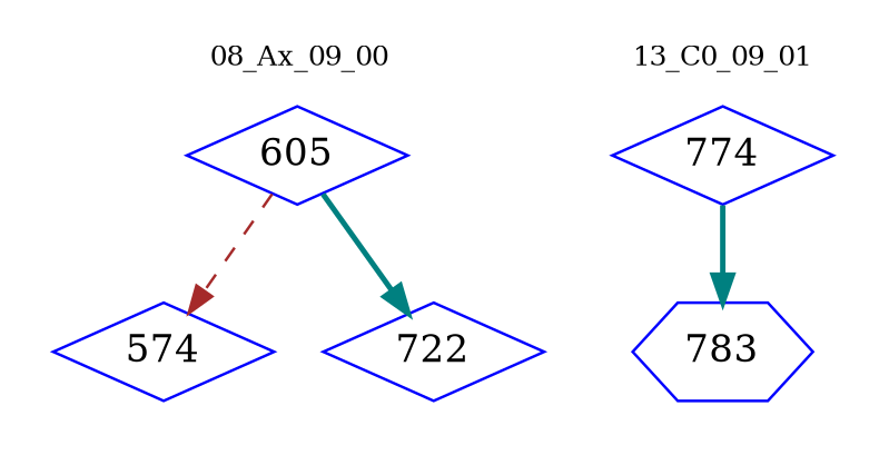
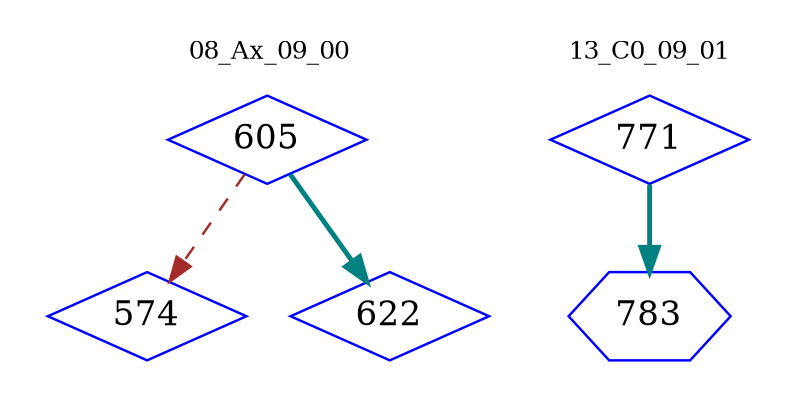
  digraph {
    node [color=blue shape=diamond]
    edge [color=teal style=bold]
    n1 [label=605]
    n2 [label=574]
-   n3 [label=722]
-   n4 [label=774]
+   n3 [label=622]
+   n4 [label=771]
    n5 [label=783 shape=hexagon]
    subgraph cluster_1 {
      color=white
      fontsize=10
      label="08_Ax_09_00"
      n1
      n2
      n3
    }
    subgraph cluster_2 {
      color=white
      fontsize=10
      label="13_C0_09_01"
      n4
      n5
    }
    n1 -> n2 [color=brown style=dashed]
    n1 -> n3
    n4 -> n5
  }
